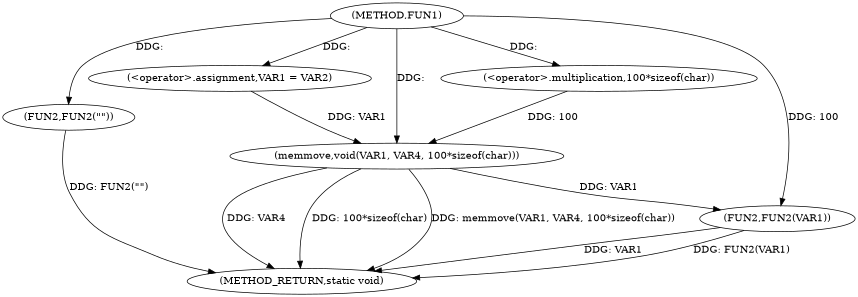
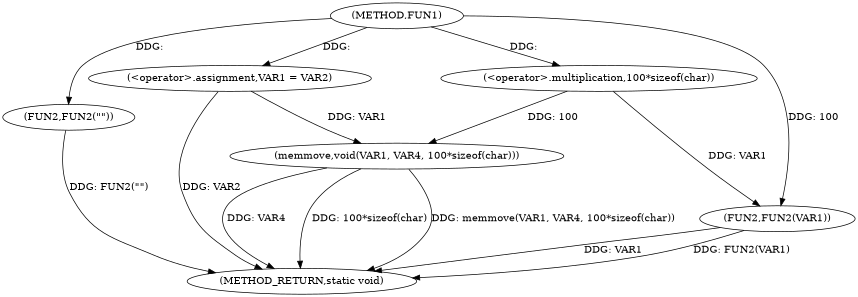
  digraph {
    n1 [label="(METHOD,FUN1)"]
    n2 [label="(FUN2,FUN2(\"\"))"]
    n3 [label="(<operator>.assignment,VAR1 = VAR2)"]
    n4 [label="(memmove,void(VAR1, VAR4, 100*sizeof(char)))"]
    n5 [label="(<operator>.multiplication,100*sizeof(char))"]
    n6 [label="(FUN2,FUN2(VAR1))"]
    n7 [label="(METHOD_RETURN,static void)"]
    n1 -> n2 [label="DDG: "]
    n1 -> n3 [label="DDG: "]
-   n1 -> n4 [label="DDG: "]
    n1 -> n5 [label="DDG: "]
    n1 -> n6 [label="DDG: 100"]
    n2 -> n7 [label="DDG: FUN2(\"\")"]
    n3 -> n4 [label="DDG: VAR1"]
-   n4 -> n6 [label="DDG: VAR1"]
+   n3 -> n7 [label="DDG: VAR2"]
+   n5 -> n6 [label="DDG: VAR1"]
    n4 -> n7 [label="DDG: VAR4"]
    n4 -> n7 [label="DDG: 100*sizeof(char)"]
    n4 -> n7 [label="DDG: memmove(VAR1, VAR4, 100*sizeof(char))"]
    n5 -> n4 [label="DDG: 100"]
    n6 -> n7 [label="DDG: FUN2(VAR1)"]
    n6 -> n7 [label="DDG: VAR1"]
  }
